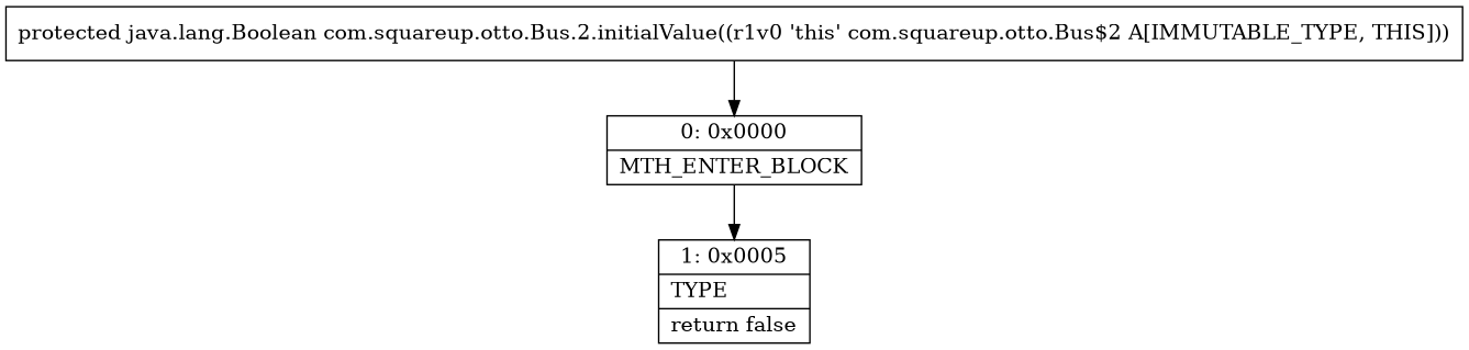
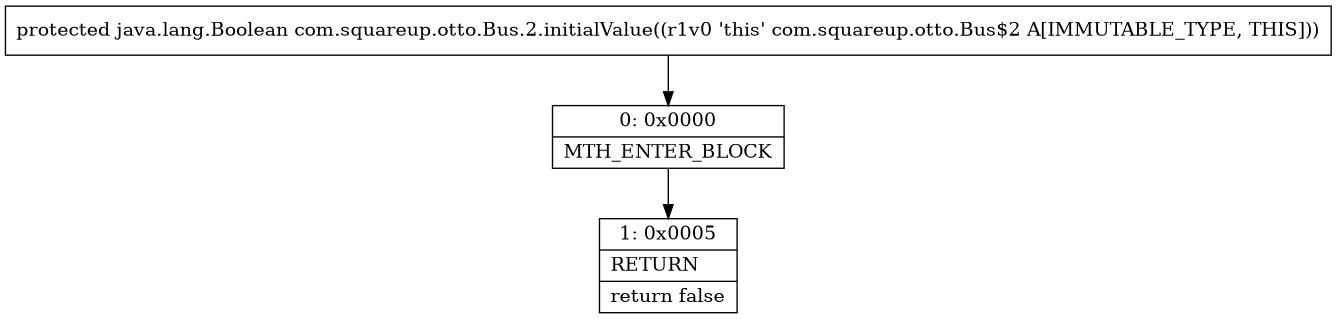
  digraph {
    node [shape=record]
    n1 [label="{0\:\ 0x0000|MTH_ENTER_BLOCK\l}"]
-   n2 [label="{1\:\ 0x0005|TYPE\l|return false\l}"]
+   n2 [label="{1\:\ 0x0005|RETURN\l|return false\l}"]
    n3 [label="{protected java.lang.Boolean com.squareup.otto.Bus.2.initialValue((r1v0 'this' com.squareup.otto.Bus$2 A[IMMUTABLE_TYPE, THIS])) }"]
    n1 -> n2
    n3 -> n1
  }
